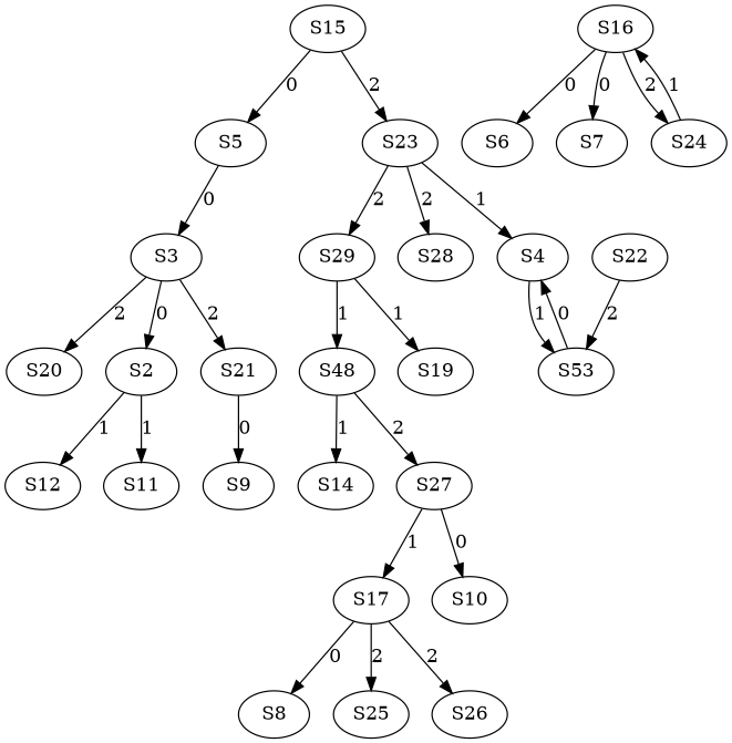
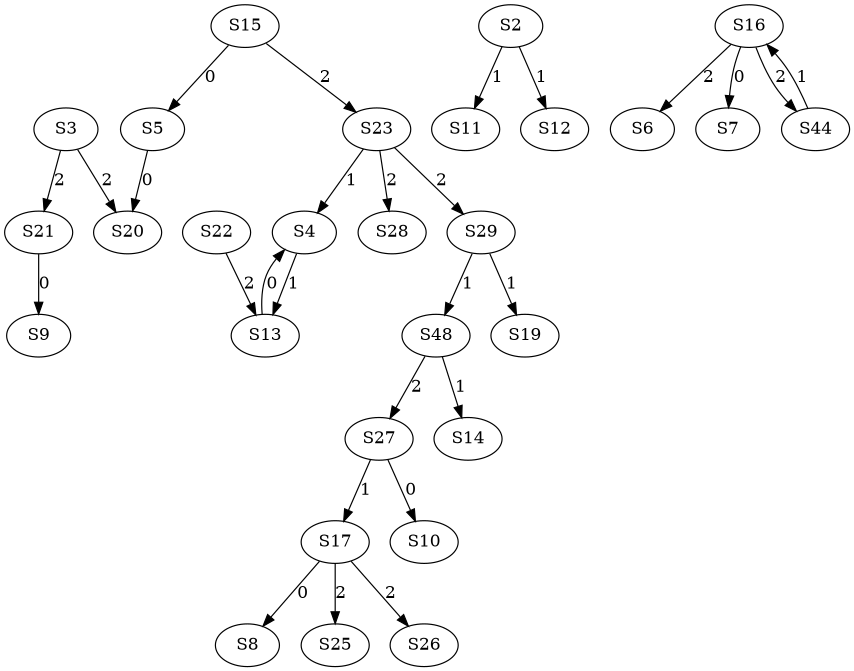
  strict digraph {
    S3
    S2
    S21
    S20
    S11
    S12
    S9
    S5
-   S13 [label=S53]
+   S13
    S4
    S22
    S15
    S23
    S29
    S28
    S16
    S6
    S7
-   S24
+   S24 [label=S44]
    S17
    S8
    S25
    S26
    S27
    S10
    n26 [label=S48]
    S14
    S19
-   S3 -> S2 [label=0]
    S3 -> S21 [label=2]
    S3 -> S20 [label=2]
    S2 -> S11 [label=1]
    S2 -> S12 [label=1]
    S21 -> S9 [label=0]
-   S5 -> S3 [label=0]
+   S5 -> S20 [label=0]
    S13 -> S4 [label=0]
    S4 -> S13 [label=1]
    S22 -> S13 [label=2]
    S15 -> S5 [label=0]
    S15 -> S23 [label=2]
    S23 -> S4 [label=1]
    S23 -> S29 [label=2]
    S23 -> S28 [label=2]
    S29 -> n26 [label=1]
    S29 -> S19 [label=1]
-   S16 -> S6 [label=0]
+   S16 -> S6 [label=2]
    S16 -> S7 [label=0]
    S16 -> S24 [label=2]
    S24 -> S16 [label=1]
    S17 -> S8 [label=0]
    S17 -> S25 [label=2]
    S17 -> S26 [label=2]
    S27 -> S17 [label=1]
    S27 -> S10 [label=0]
    n26 -> S27 [label=2]
    n26 -> S14 [label=1]
  }
